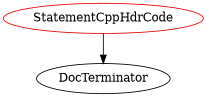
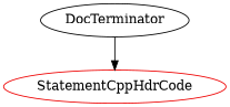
  digraph {
    n1 [color=red2 label=StatementCppHdrCode shape=oval]
    DocTerminator
-   n1 -> DocTerminator
+   DocTerminator -> n1
  }
